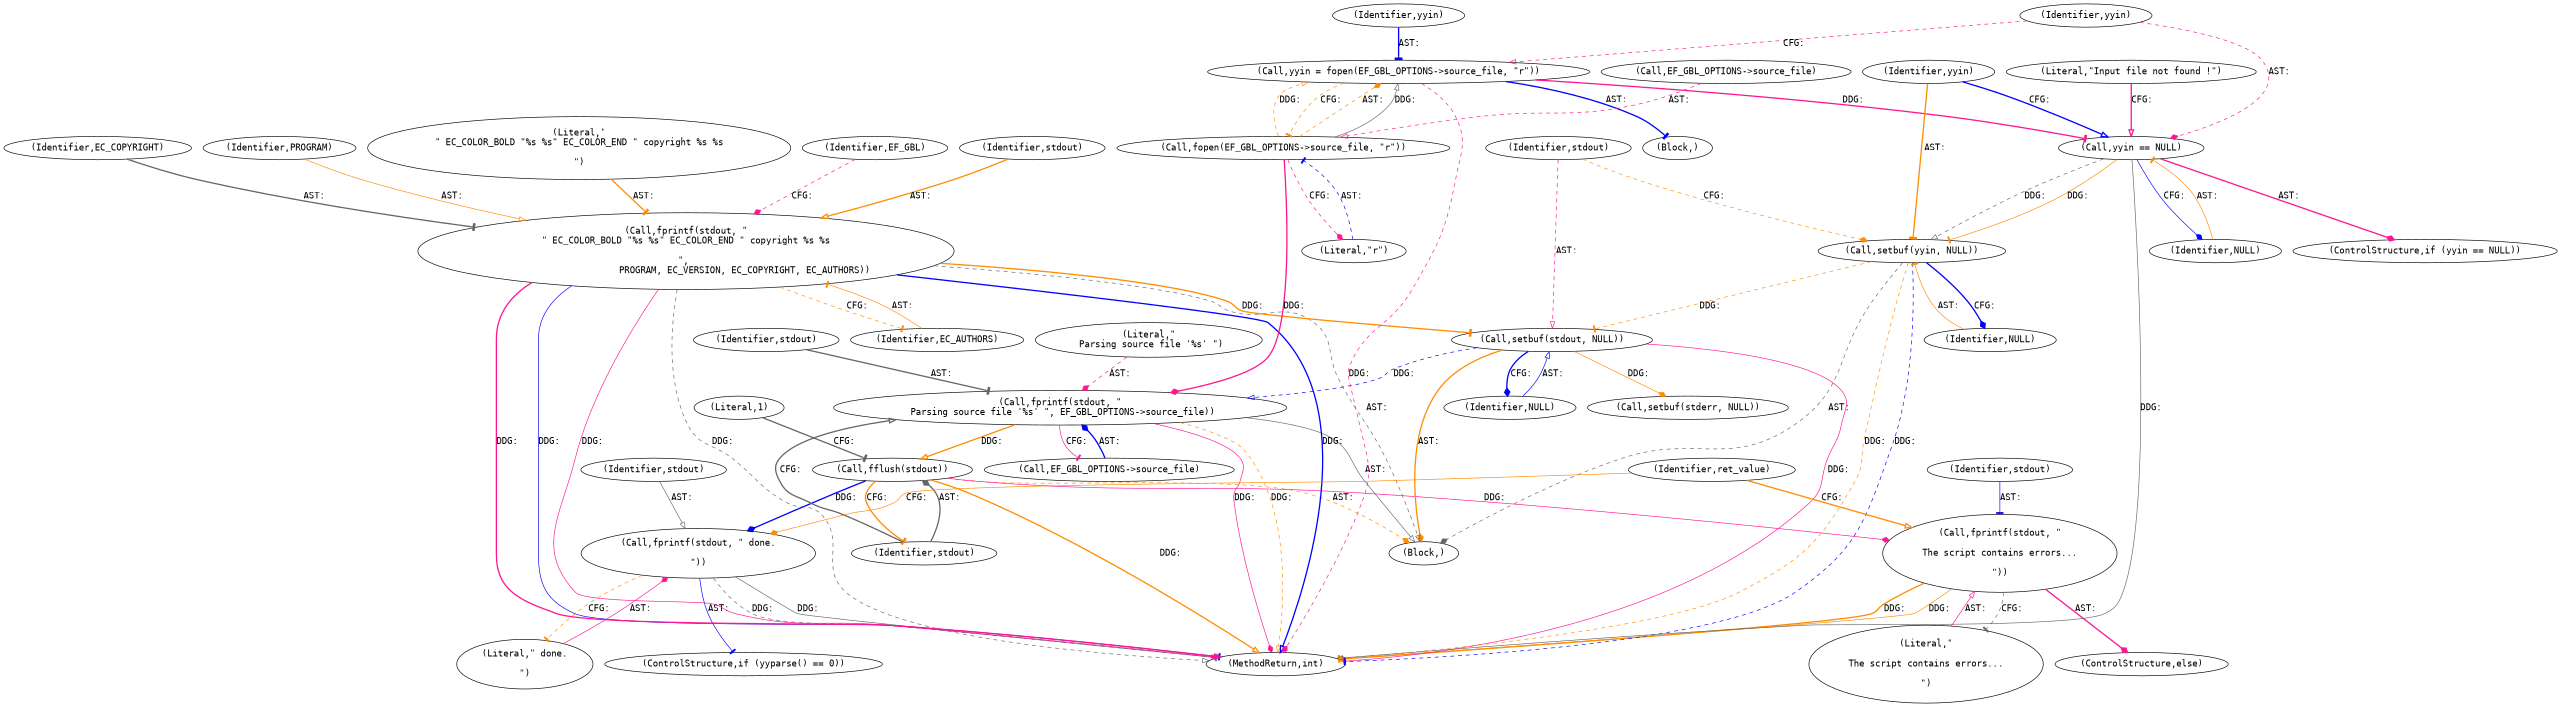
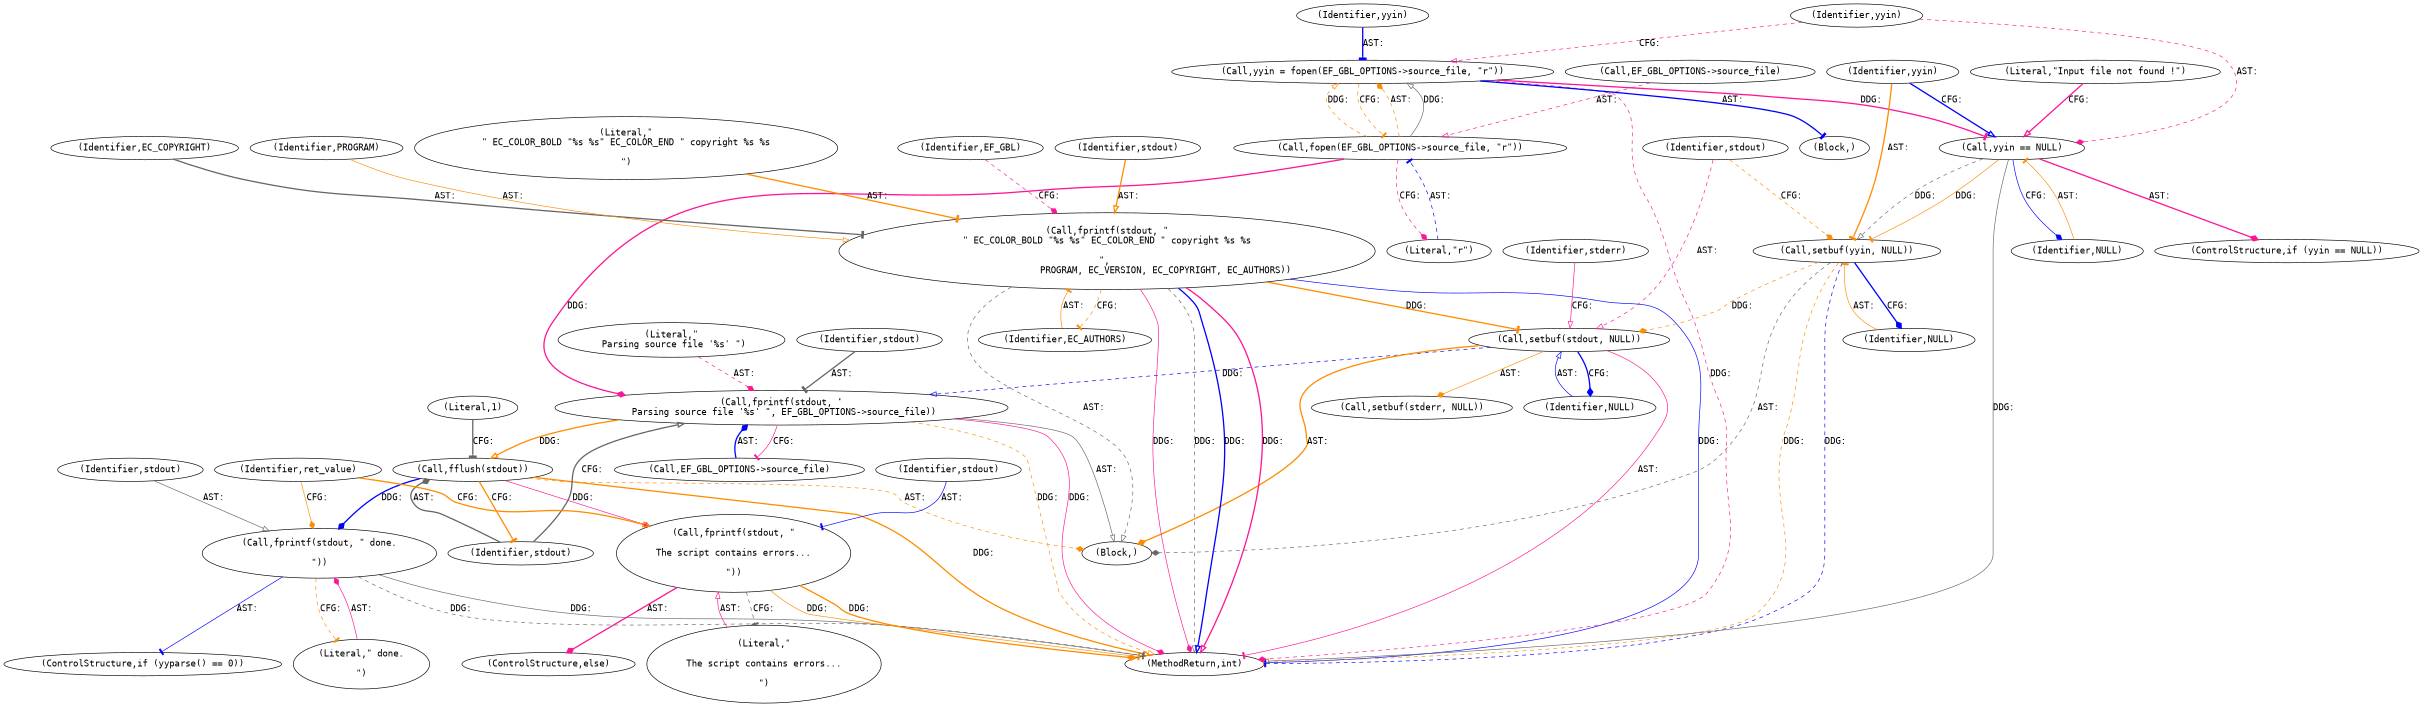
  digraph {
    fontname="DejaVu Sans Mono"
    node [fontname="DejaVu Sans Mono"]
    edge [arrowhead=tee color=darkorange fontname="DejaVu Sans Mono" style=bold]
    n1 [label="(Call,fprintf(stdout, \"\n Parsing source file \'%s\' \", EF_GBL_OPTIONS->source_file))"]
    n2 [label="(Call,fflush(stdout))"]
    n3 [label="(Block,)"]
    n4 [label="(MethodReturn,int)"]
    n5 [label="(Call,EF_GBL_OPTIONS->source_file)"]
    n6 [label="(Call,fprintf(stdout, \" done.\n\n\"))"]
    n7 [label="(Call,fprintf(stdout, \"\n\nThe script contains errors...\n\n\"))"]
    n8 [label="(Identifier,stdout)"]
    n9 [label="(Call,setbuf(stdout, NULL))"]
    n10 [label="(Identifier,NULL)"]
    n11 [label="(Call,setbuf(stderr, NULL))"]
    n12 [label="(Call,fprintf(stdout, \"\n\" EC_COLOR_BOLD \"%s %s\" EC_COLOR_END \" copyright %s %s\n\n\", \n                      PROGRAM, EC_VERSION, EC_COPYRIGHT, EC_AUTHORS))"]
    n13 [label="(Identifier,EC_AUTHORS)"]
    n14 [label="(Call,setbuf(yyin, NULL))"]
    n15 [label="(Identifier,NULL)"]
    n16 [label="(Call,yyin == NULL)"]
    n17 [label="(Identifier,NULL)"]
    n18 [label="(ControlStructure,if (yyin == NULL))"]
    n19 [label="(Call,yyin = fopen(EF_GBL_OPTIONS->source_file, \"r\"))"]
    n20 [label="(Call,fopen(EF_GBL_OPTIONS->source_file, \"r\"))"]
    n21 [label="(Block,)"]
    n22 [label="(Literal,\"r\")"]
    n23 [label="(ControlStructure,if (yyparse() == 0))"]
    n24 [label="(Literal,\" done.\n\n\")"]
    n25 [label="(Literal,\"\n\nThe script contains errors...\n\n\")"]
    n26 [label="(ControlStructure,else)"]
+   n27 [label="(Identifier,stderr)"]
    n28 [label="(Identifier,stdout)"]
    n29 [label="(Identifier,stdout)"]
    n30 [label="(Identifier,yyin)"]
    n31 [label="(Literal,\"\n Parsing source file \'%s\' \")"]
    n32 [label="(Literal,\"\n\" EC_COLOR_BOLD \"%s %s\" EC_COLOR_END \" copyright %s %s\n\n\")"]
    n33 [label="(Identifier,EF_GBL)"]
    n34 [label="(Identifier,stdout)"]
    n35 [label="(Literal,1)"]
    n36 [label="(Identifier,yyin)"]
    n37 [label="(Literal,\"Input file not found !\")"]
    n38 [label="(Identifier,EC_COPYRIGHT)"]
    n39 [label="(Identifier,stdout)"]
    n40 [label="(Identifier,ret_value)"]
    n41 [label="(Call,EF_GBL_OPTIONS->source_file)"]
    n42 [label="(Identifier,yyin)"]
    n43 [label="(Identifier,PROGRAM)"]
    n44 [label="(Identifier,stdout)"]
    n1 -> n2 [arrowhead=onormal label="DDG: "]
    n1 -> n3 [arrowhead=onormal color=gray40 label="AST: " style=solid]
    n1 -> n4 [arrowhead=diamond color=deeppink label="DDG: " style=solid]
    n1 -> n4 [arrowhead=onormal label="DDG: " style=dashed]
    n1 -> n5 [color=deeppink label="CFG: " style=solid]
    n2 -> n3 [arrowhead=diamond label="AST: " style=dashed]
    n2 -> n4 [arrowhead=onormal label="DDG: "]
    n2 -> n6 [arrowhead=diamond color=blue label="DDG: "]
    n2 -> n7 [arrowhead=diamond color=deeppink label="DDG: " style=solid]
    n2 -> n8 [label="CFG: "]
    n5 -> n1 [arrowhead=diamond color=blue label="AST: "]
    n6 -> n4 [arrowhead=onormal color=gray40 label="DDG: " style=dashed]
    n6 -> n4 [color=gray40 label="DDG: " style=solid]
    n6 -> n23 [color=blue label="AST: " style=solid]
    n6 -> n24 [label="CFG: " style=dashed]
    n7 -> n4 [label="DDG: " style=solid]
    n7 -> n4 [arrowhead=diamond label="DDG: "]
    n7 -> n25 [color=gray40 label="CFG: " style=dashed]
    n7 -> n26 [arrowhead=diamond color=deeppink label="AST: "]
    n8 -> n1 [arrowhead=onormal color=gray40 label="CFG: "]
    n8 -> n2 [arrowhead=diamond color=gray40 label="AST: "]
    n9 -> n1 [arrowhead=onormal color=blue label="DDG: " style=dashed]
    n9 -> n3 [arrowhead=diamond label="AST: "]
-   n9 -> n4 [color=deeppink label="DDG: " style=solid]
+   n9 -> n4 [color=deeppink label="AST: " style=solid]
    n9 -> n10 [arrowhead=diamond color=blue label="CFG: "]
-   n9 -> n11 [arrowhead=diamond label="DDG: " style=solid]
+   n9 -> n11 [arrowhead=diamond label="AST: " style=solid]
    n10 -> n9 [arrowhead=onormal color=blue label="AST: " style=solid]
    n12 -> n3 [arrowhead=onormal color=gray40 label="AST: " style=dashed]
    n12 -> n4 [color=blue label="DDG: " style=solid]
    n12 -> n4 [arrowhead=diamond color=deeppink label="DDG: " style=solid]
    n12 -> n4 [arrowhead=onormal color=gray40 label="DDG: " style=dashed]
    n12 -> n4 [arrowhead=onormal color=blue label="DDG: "]
    n12 -> n4 [arrowhead=onormal color=deeppink label="DDG: "]
    n12 -> n9 [label="DDG: "]
    n12 -> n13 [label="CFG: " style=dashed]
    n13 -> n12 [label="AST: " style=solid]
    n14 -> n3 [arrowhead=diamond color=gray40 label="AST: " style=dashed]
    n14 -> n4 [label="DDG: " style=dashed]
    n14 -> n4 [color=blue label="DDG: " style=dashed]
-   n14 -> n9 [label="DDG: " style=dashed]
+   n14 -> n9 [arrowhead=diamond label="DDG: " style=dashed]
    n14 -> n15 [arrowhead=diamond color=blue label="CFG: "]
    n15 -> n14 [label="AST: " style=solid]
    n16 -> n4 [arrowhead=onormal color=gray40 label="DDG: " style=solid]
    n16 -> n14 [arrowhead=onormal color=gray40 label="DDG: " style=dashed]
    n16 -> n14 [label="DDG: " style=solid]
    n16 -> n17 [arrowhead=diamond color=blue label="CFG: " style=solid]
    n16 -> n18 [arrowhead=diamond color=deeppink label="AST: "]
    n17 -> n16 [label="AST: " style=solid]
    n19 -> n4 [arrowhead=diamond color=deeppink label="DDG: " style=dashed]
    n19 -> n16 [color=deeppink label="DDG: "]
    n19 -> n20 [label="CFG: " style=dashed]
    n19 -> n21 [color=blue label="AST: "]
    n20 -> n1 [arrowhead=diamond color=deeppink label="DDG: "]
    n20 -> n19 [arrowhead=diamond label="AST: " style=dashed]
    n20 -> n19 [arrowhead=onormal color=gray40 label="DDG: " style=solid]
    n20 -> n19 [arrowhead=onormal label="DDG: " style=dashed]
    n20 -> n22 [arrowhead=diamond color=deeppink label="CFG: " style=dashed]
    n22 -> n20 [color=blue label="AST: " style=dashed]
    n24 -> n6 [arrowhead=diamond color=deeppink label="AST: " style=solid]
    n25 -> n7 [arrowhead=onormal color=deeppink label="AST: " style=solid]
+   n27 -> n9 [arrowhead=onormal color=deeppink label="CFG: " style=solid]
    n28 -> n6 [arrowhead=onormal color=gray40 label="AST: " style=solid]
    n29 -> n9 [arrowhead=onormal color=deeppink label="AST: " style=dashed]
    n29 -> n14 [arrowhead=diamond label="CFG: " style=dashed]
    n30 -> n16 [arrowhead=diamond color=deeppink label="AST: " style=dashed]
    n30 -> n19 [arrowhead=onormal color=deeppink label="CFG: " style=dashed]
    n31 -> n1 [arrowhead=diamond color=deeppink label="AST: " style=dashed]
    n32 -> n12 [label="AST: "]
    n33 -> n12 [arrowhead=diamond color=deeppink label="CFG: " style=dashed]
    n34 -> n12 [arrowhead=onormal label="AST: "]
    n35 -> n2 [color=gray40 label="CFG: "]
    n36 -> n14 [label="AST: "]
    n36 -> n16 [arrowhead=onormal color=blue label="CFG: "]
    n37 -> n16 [arrowhead=onormal color=deeppink label="CFG: "]
    n38 -> n12 [color=gray40 label="AST: "]
    n39 -> n7 [color=blue label="AST: " style=solid]
    n40 -> n6 [arrowhead=diamond label="CFG: " style=solid]
    n40 -> n7 [arrowhead=onormal label="CFG: "]
    n41 -> n20 [arrowhead=onormal color=deeppink label="AST: " style=dashed]
    n42 -> n19 [color=blue label="AST: "]
    n43 -> n12 [arrowhead=onormal label="AST: " style=solid]
    n44 -> n1 [color=gray40 label="AST: "]
  }
